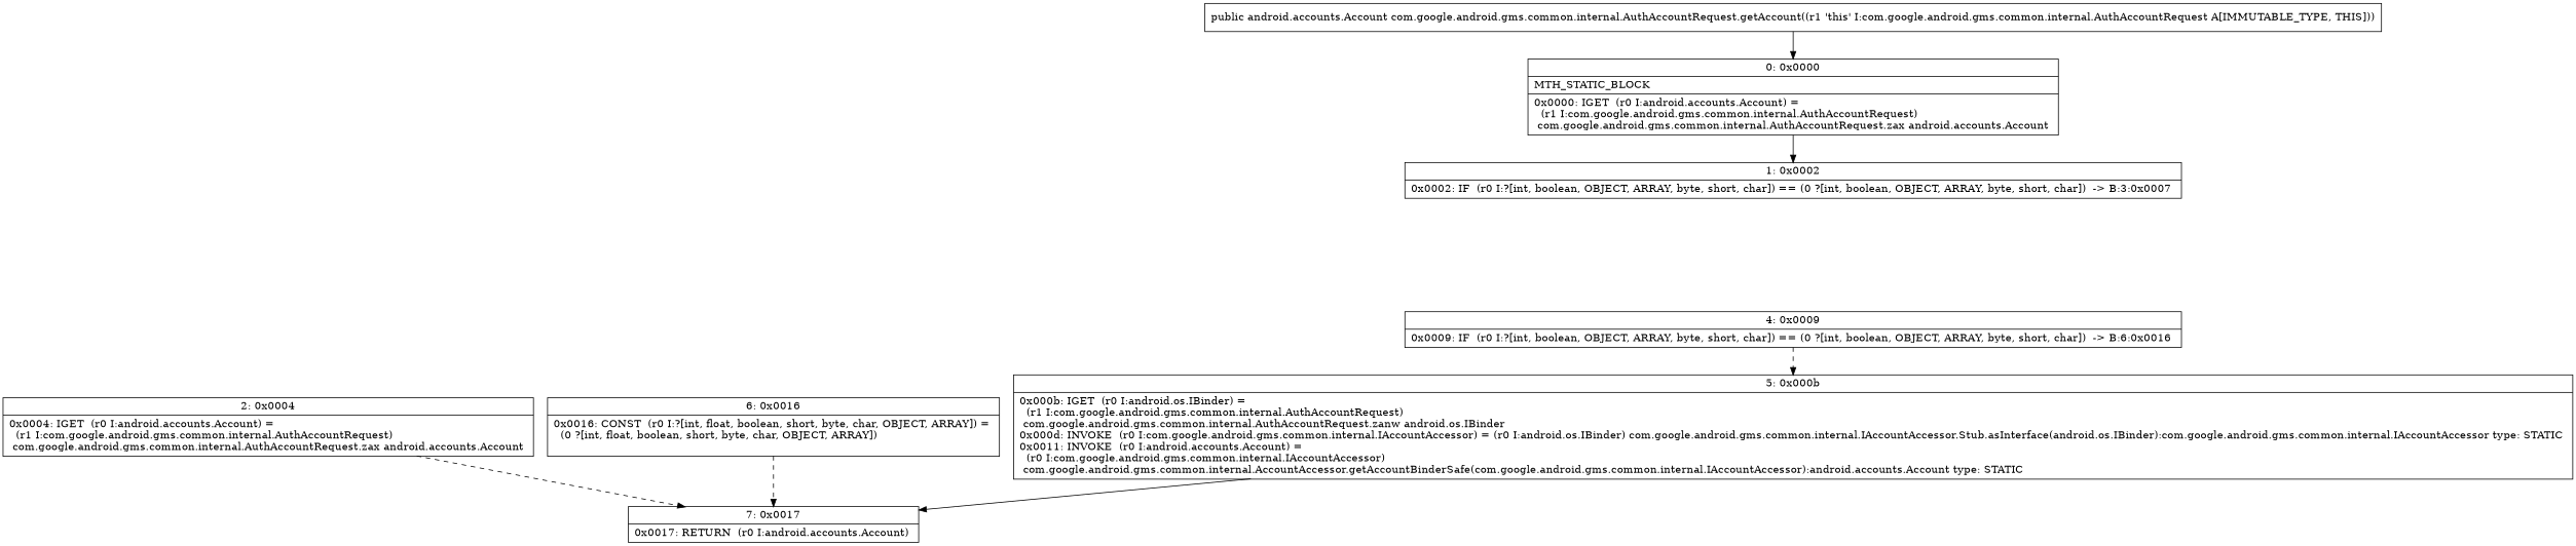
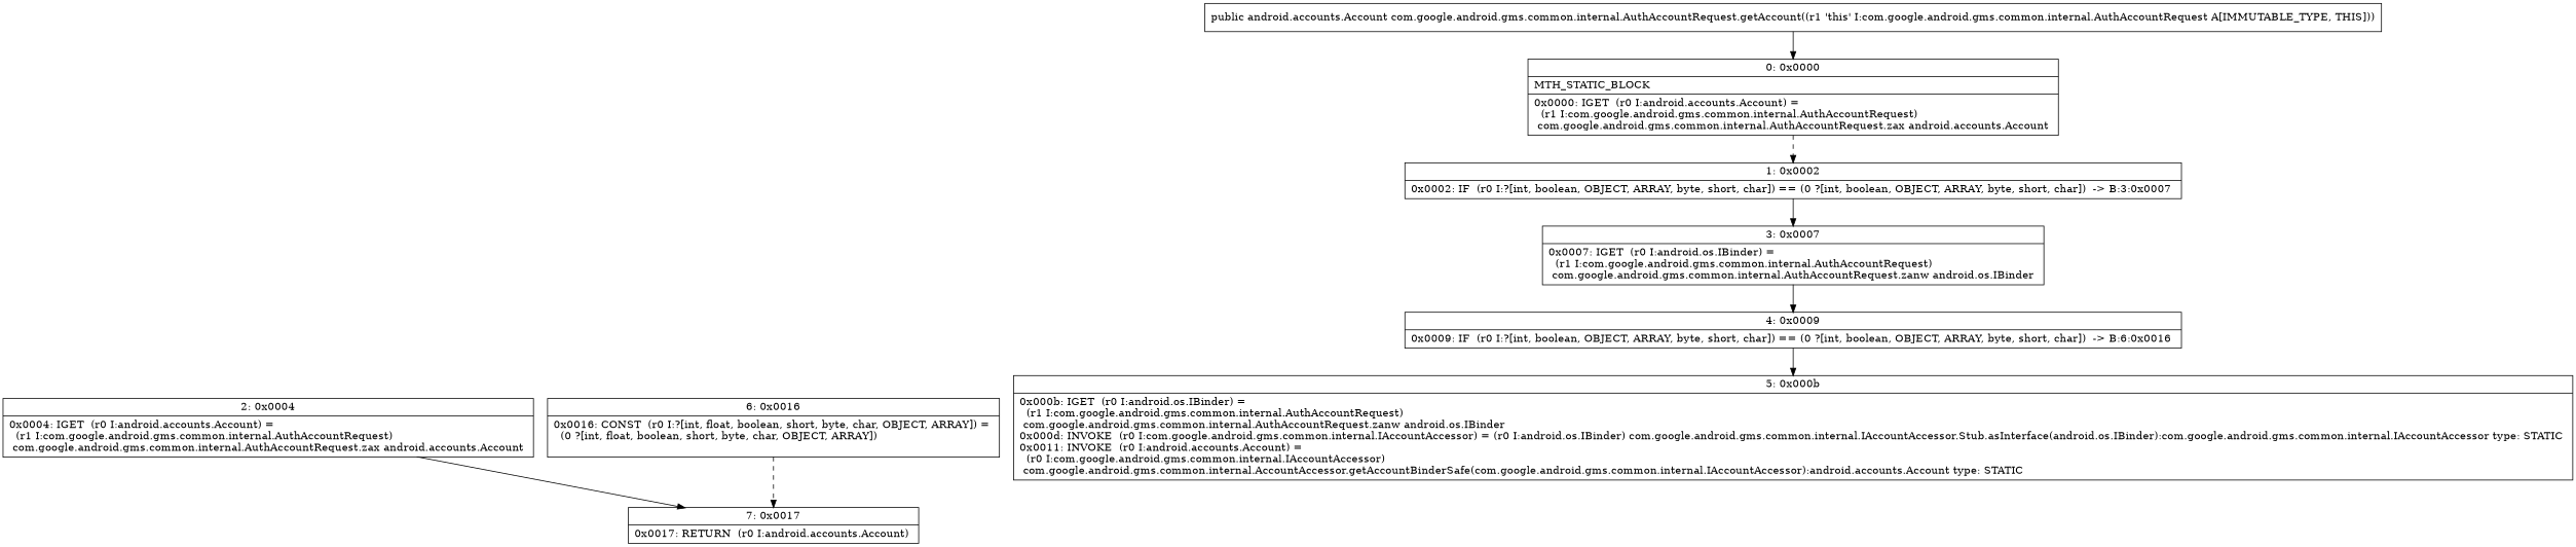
  digraph {
    node [shape=record]
    n1 [label="{0\:\ 0x0000|MTH_STATIC_BLOCK\l|0x0000: IGET  (r0 I:android.accounts.Account) = \l  (r1 I:com.google.android.gms.common.internal.AuthAccountRequest)\l com.google.android.gms.common.internal.AuthAccountRequest.zax android.accounts.Account \l}"]
    n2 [label="{1\:\ 0x0002|0x0002: IF  (r0 I:?[int, boolean, OBJECT, ARRAY, byte, short, char]) == (0 ?[int, boolean, OBJECT, ARRAY, byte, short, char])  \-\> B:3:0x0007 \l}"]
+   n3 [label="{3\:\ 0x0007|0x0007: IGET  (r0 I:android.os.IBinder) = \l  (r1 I:com.google.android.gms.common.internal.AuthAccountRequest)\l com.google.android.gms.common.internal.AuthAccountRequest.zanw android.os.IBinder \l}"]
    n4 [label="{2\:\ 0x0004|0x0004: IGET  (r0 I:android.accounts.Account) = \l  (r1 I:com.google.android.gms.common.internal.AuthAccountRequest)\l com.google.android.gms.common.internal.AuthAccountRequest.zax android.accounts.Account \l}"]
    n5 [label="{7\:\ 0x0017|0x0017: RETURN  (r0 I:android.accounts.Account) \l}"]
    n6 [label="{4\:\ 0x0009|0x0009: IF  (r0 I:?[int, boolean, OBJECT, ARRAY, byte, short, char]) == (0 ?[int, boolean, OBJECT, ARRAY, byte, short, char])  \-\> B:6:0x0016 \l}"]
    n7 [label="{5\:\ 0x000b|0x000b: IGET  (r0 I:android.os.IBinder) = \l  (r1 I:com.google.android.gms.common.internal.AuthAccountRequest)\l com.google.android.gms.common.internal.AuthAccountRequest.zanw android.os.IBinder \l0x000d: INVOKE  (r0 I:com.google.android.gms.common.internal.IAccountAccessor) = (r0 I:android.os.IBinder) com.google.android.gms.common.internal.IAccountAccessor.Stub.asInterface(android.os.IBinder):com.google.android.gms.common.internal.IAccountAccessor type: STATIC \l0x0011: INVOKE  (r0 I:android.accounts.Account) = \l  (r0 I:com.google.android.gms.common.internal.IAccountAccessor)\l com.google.android.gms.common.internal.AccountAccessor.getAccountBinderSafe(com.google.android.gms.common.internal.IAccountAccessor):android.accounts.Account type: STATIC \l}"]
    n8 [label="{6\:\ 0x0016|0x0016: CONST  (r0 I:?[int, float, boolean, short, byte, char, OBJECT, ARRAY]) = \l  (0 ?[int, float, boolean, short, byte, char, OBJECT, ARRAY])\l \l}"]
    n9 [label="{public android.accounts.Account com.google.android.gms.common.internal.AuthAccountRequest.getAccount((r1 'this' I:com.google.android.gms.common.internal.AuthAccountRequest A[IMMUTABLE_TYPE, THIS])) }"]
-   n1 -> n2
-   n4 -> n5 [style=dashed]
-   n6 -> n7 [style=dashed]
-   n7 -> n5
+   n1 -> n2 [style=dashed]
+   n2 -> n3
+   n3 -> n6
+   n4 -> n5
+   n6 -> n7 [style=solid]
    n8 -> n5 [style=dashed]
    n9 -> n1
  }
